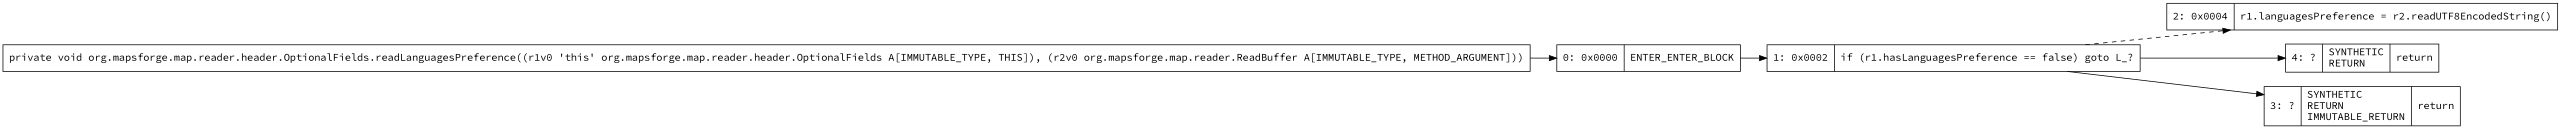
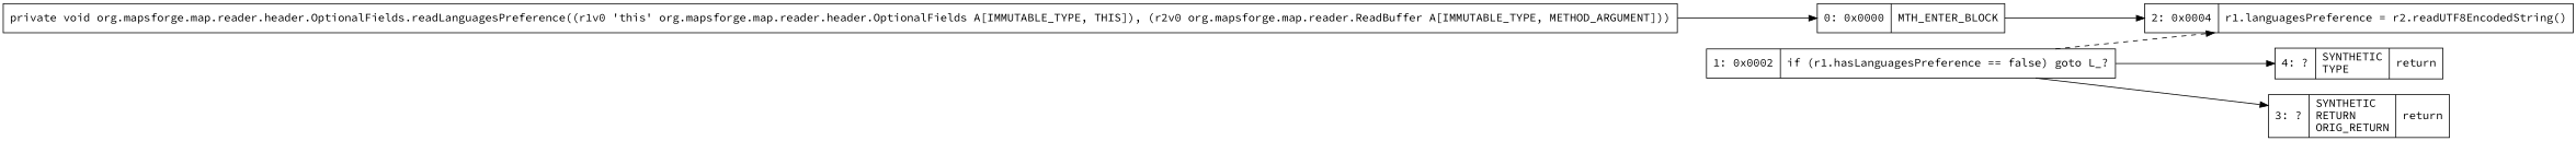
  digraph {
    fontname="Source Code Pro"
    rankdir=LR
    node [fontname="Source Code Pro" shape=record]
    edge [fontname="Source Code Pro"]
-   n1 [label="{0\:\ 0x0000|ENTER_ENTER_BLOCK\l}"]
+   n1 [label="{0\:\ 0x0000|MTH_ENTER_BLOCK\l}"]
    n2 [label="{1\:\ 0x0002|if (r1.hasLanguagesPreference == false) goto L_?\l}"]
    n3 [label="{2\:\ 0x0004|r1.languagesPreference = r2.readUTF8EncodedString()\l}"]
-   n4 [label="{4\:\ ?|SYNTHETIC\lRETURN\l|return\l}"]
-   n5 [label="{3\:\ ?|SYNTHETIC\lRETURN\lIMMUTABLE_RETURN\l|return\l}"]
+   n4 [label="{4\:\ ?|SYNTHETIC\lTYPE\l|return\l}"]
+   n5 [label="{3\:\ ?|SYNTHETIC\lRETURN\lORIG_RETURN\l|return\l}"]
    n6 [label="{private void org.mapsforge.map.reader.header.OptionalFields.readLanguagesPreference((r1v0 'this' org.mapsforge.map.reader.header.OptionalFields A[IMMUTABLE_TYPE, THIS]), (r2v0 org.mapsforge.map.reader.ReadBuffer A[IMMUTABLE_TYPE, METHOD_ARGUMENT])) }"]
-   n1 -> n2
+   n1 -> n3
    n2 -> n3 [style=dashed]
    n2 -> n4
    n2 -> n5
    n6 -> n1
  }
